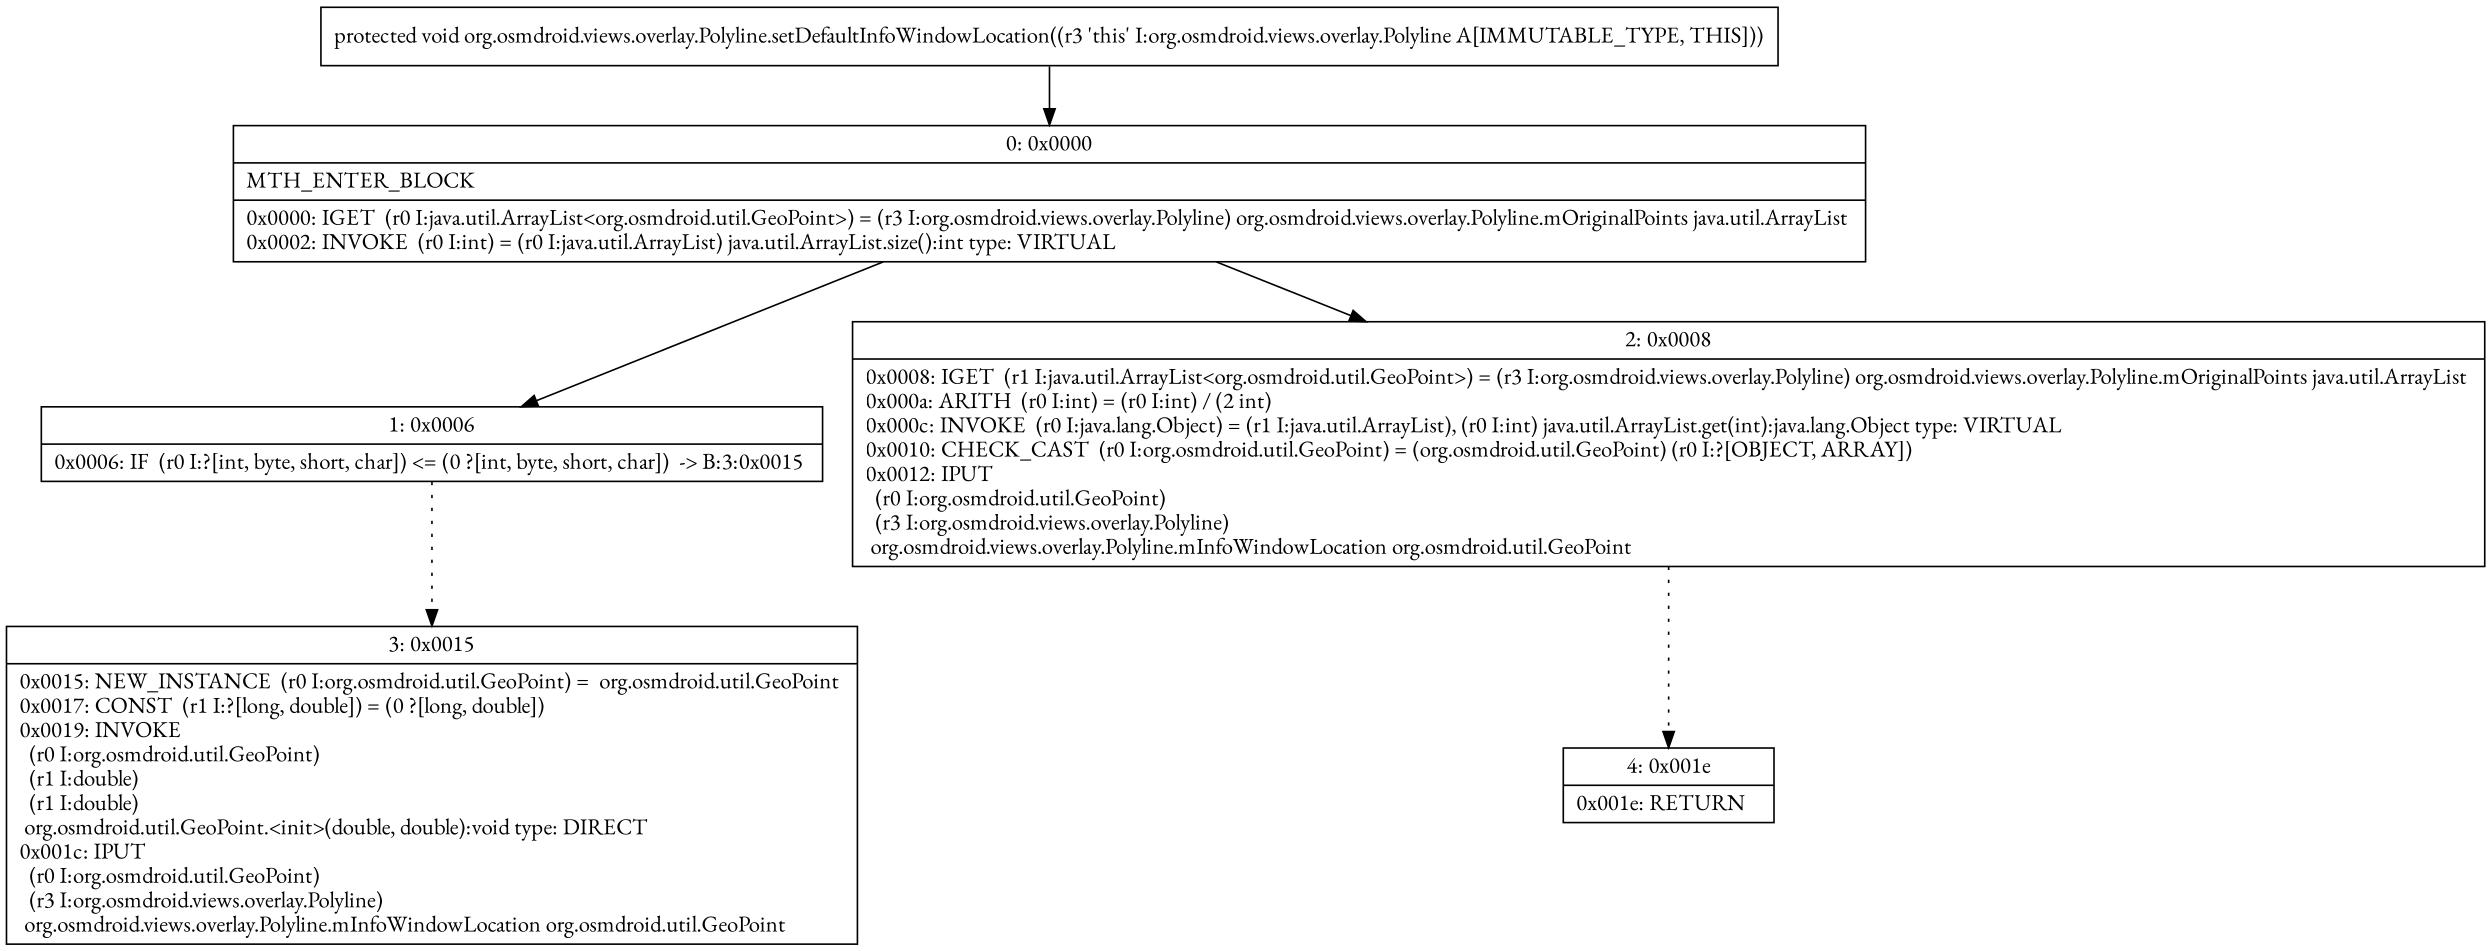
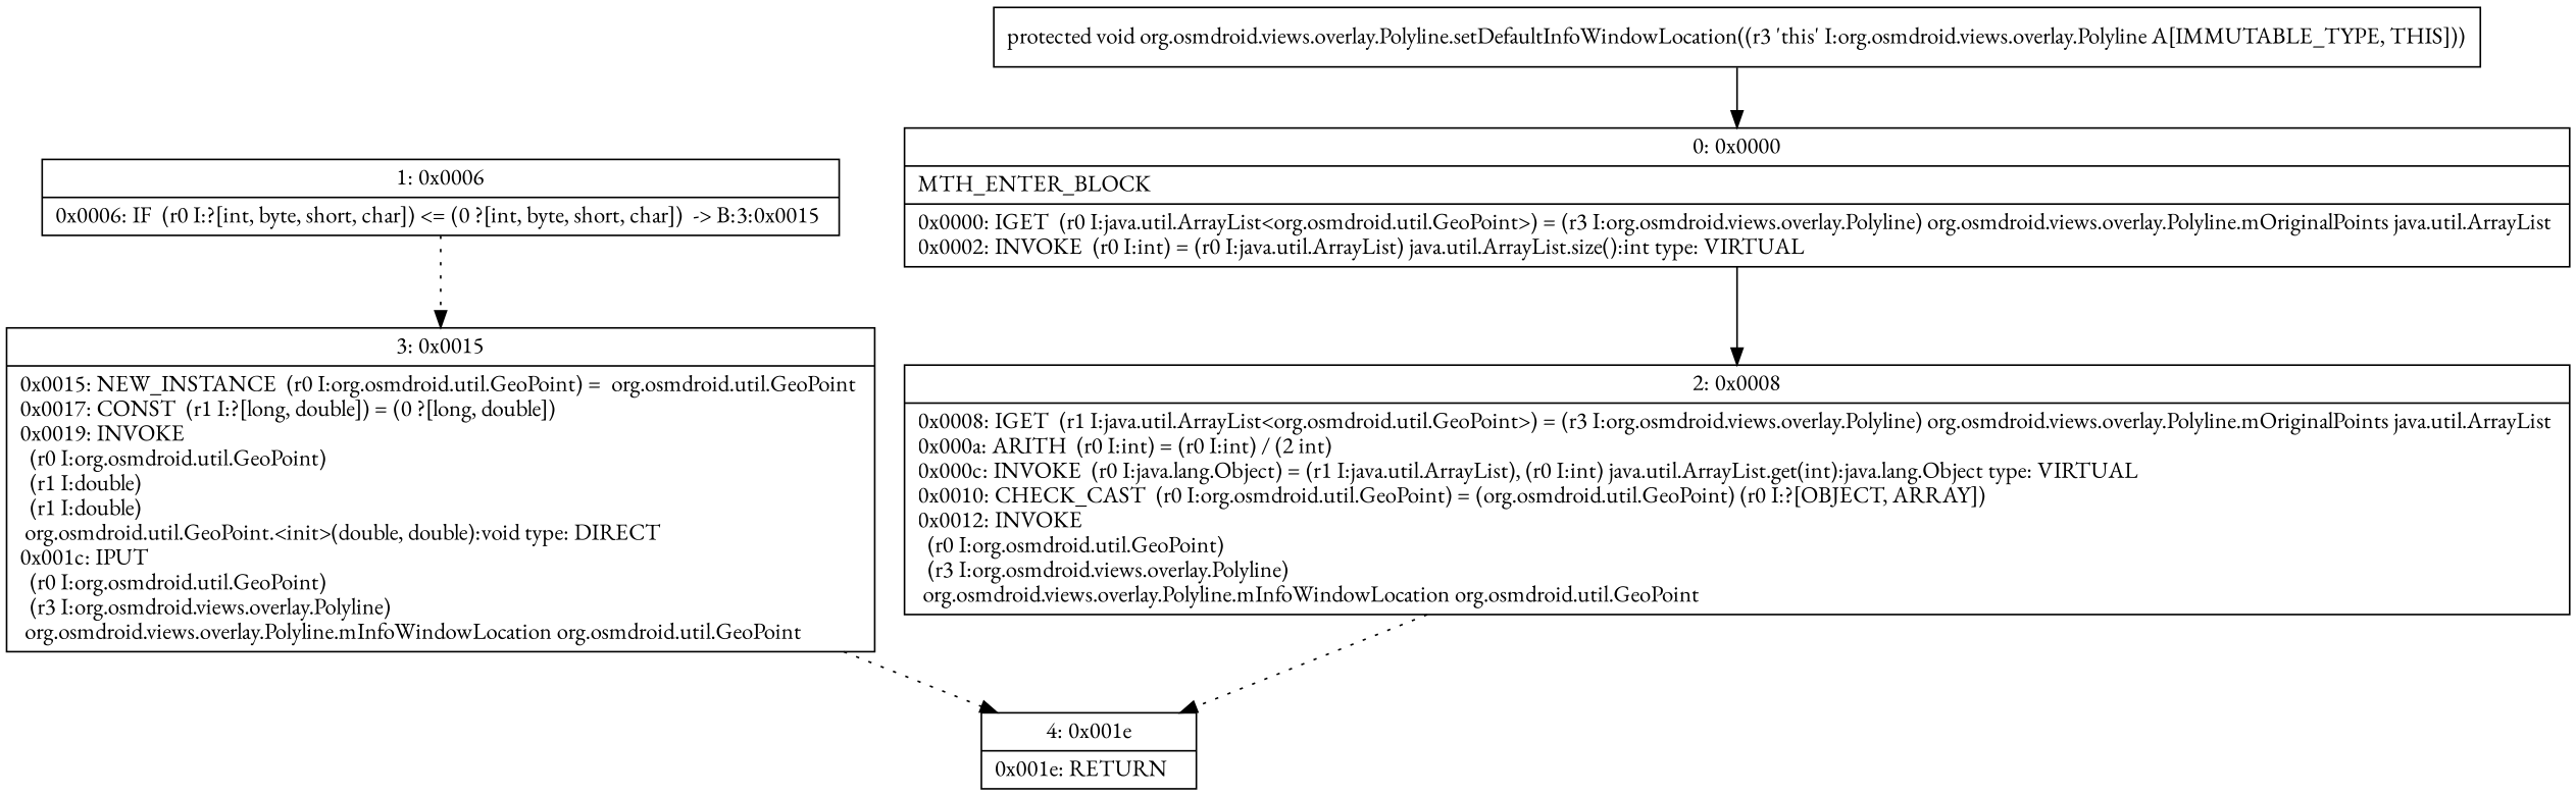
  digraph {
    fontname="EB Garamond"
    node [fontname="EB Garamond" shape=record]
    edge [fontname="EB Garamond" style=solid]
    n1 [label="{0\:\ 0x0000|MTH_ENTER_BLOCK\l|0x0000: IGET  (r0 I:java.util.ArrayList\<org.osmdroid.util.GeoPoint\>) = (r3 I:org.osmdroid.views.overlay.Polyline) org.osmdroid.views.overlay.Polyline.mOriginalPoints java.util.ArrayList \l0x0002: INVOKE  (r0 I:int) = (r0 I:java.util.ArrayList) java.util.ArrayList.size():int type: VIRTUAL \l}"]
    n2 [label="{1\:\ 0x0006|0x0006: IF  (r0 I:?[int, byte, short, char]) \<= (0 ?[int, byte, short, char])  \-\> B:3:0x0015 \l}"]
-   n3 [label="{2\:\ 0x0008|0x0008: IGET  (r1 I:java.util.ArrayList\<org.osmdroid.util.GeoPoint\>) = (r3 I:org.osmdroid.views.overlay.Polyline) org.osmdroid.views.overlay.Polyline.mOriginalPoints java.util.ArrayList \l0x000a: ARITH  (r0 I:int) = (r0 I:int) \/ (2 int) \l0x000c: INVOKE  (r0 I:java.lang.Object) = (r1 I:java.util.ArrayList), (r0 I:int) java.util.ArrayList.get(int):java.lang.Object type: VIRTUAL \l0x0010: CHECK_CAST  (r0 I:org.osmdroid.util.GeoPoint) = (org.osmdroid.util.GeoPoint) (r0 I:?[OBJECT, ARRAY]) \l0x0012: IPUT  \l  (r0 I:org.osmdroid.util.GeoPoint)\l  (r3 I:org.osmdroid.views.overlay.Polyline)\l org.osmdroid.views.overlay.Polyline.mInfoWindowLocation org.osmdroid.util.GeoPoint \l}"]
+   n3 [label="{2\:\ 0x0008|0x0008: IGET  (r1 I:java.util.ArrayList\<org.osmdroid.util.GeoPoint\>) = (r3 I:org.osmdroid.views.overlay.Polyline) org.osmdroid.views.overlay.Polyline.mOriginalPoints java.util.ArrayList \l0x000a: ARITH  (r0 I:int) = (r0 I:int) \/ (2 int) \l0x000c: INVOKE  (r0 I:java.lang.Object) = (r1 I:java.util.ArrayList), (r0 I:int) java.util.ArrayList.get(int):java.lang.Object type: VIRTUAL \l0x0010: CHECK_CAST  (r0 I:org.osmdroid.util.GeoPoint) = (org.osmdroid.util.GeoPoint) (r0 I:?[OBJECT, ARRAY]) \l0x0012: INVOKE  \l  (r0 I:org.osmdroid.util.GeoPoint)\l  (r3 I:org.osmdroid.views.overlay.Polyline)\l org.osmdroid.views.overlay.Polyline.mInfoWindowLocation org.osmdroid.util.GeoPoint \l}"]
    n4 [label="{3\:\ 0x0015|0x0015: NEW_INSTANCE  (r0 I:org.osmdroid.util.GeoPoint) =  org.osmdroid.util.GeoPoint \l0x0017: CONST  (r1 I:?[long, double]) = (0 ?[long, double]) \l0x0019: INVOKE  \l  (r0 I:org.osmdroid.util.GeoPoint)\l  (r1 I:double)\l  (r1 I:double)\l org.osmdroid.util.GeoPoint.\<init\>(double, double):void type: DIRECT \l0x001c: IPUT  \l  (r0 I:org.osmdroid.util.GeoPoint)\l  (r3 I:org.osmdroid.views.overlay.Polyline)\l org.osmdroid.views.overlay.Polyline.mInfoWindowLocation org.osmdroid.util.GeoPoint \l}"]
    n5 [label="{4\:\ 0x001e|0x001e: RETURN   \l}"]
    n6 [label="{protected void org.osmdroid.views.overlay.Polyline.setDefaultInfoWindowLocation((r3 'this' I:org.osmdroid.views.overlay.Polyline A[IMMUTABLE_TYPE, THIS])) }"]
-   n1 -> n2
    n1 -> n3
    n2 -> n4 [style=dotted]
    n3 -> n5 [style=dotted]
+   n4 -> n5 [style=dotted]
    n6 -> n1
  }
